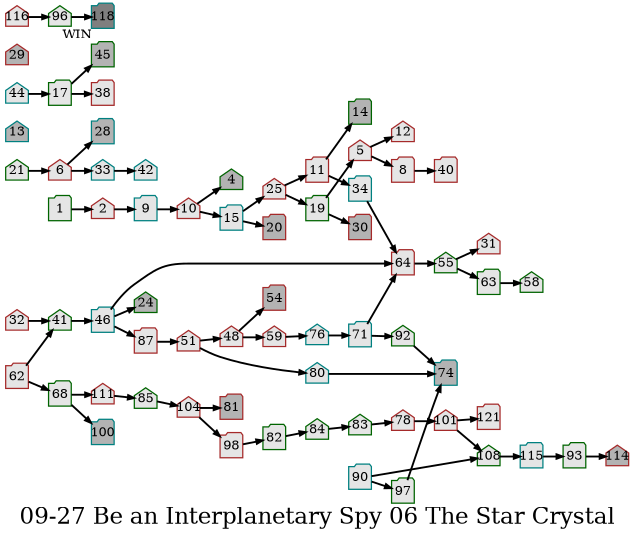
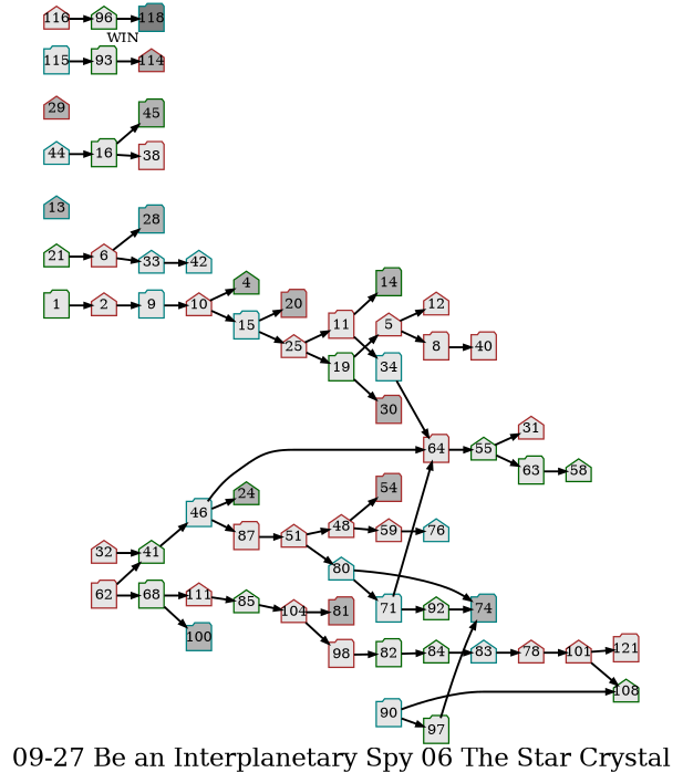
  digraph {
    fontname="DejaVu Serif"
    fontsize=36
    label="09-27 Be an Interplanetary Spy 06 The Star Crystal"
    nodesep=0.35
    ordering=out
    rankdir=LR
    ranksep=0.45
    node [color=brown fillcolor=grey90 fixedsize=true fontname="DejaVu Serif" fontsize=20 labelfloat=true margin="0,0" penwidth=2 regular=true shape=house style=filled]
    edge [fontname="DejaVu Serif" fontsize=12 labelfloat=true penwidth=3]
    1 [color=darkgreen shape=folder]
    2
    9 [color=teal shape=folder]
    10
    4 [color=darkgreen fillcolor=grey70]
    15 [color=teal shape=folder]
    5
    12
    8 [shape=folder]
    28 [color=teal fillcolor=grey70 shape=folder]
    6
    33 [color=teal]
    42 [color=teal]
    40 [shape=folder]
    25
    20 [fillcolor=grey70 shape=folder]
    11 [shape=folder]
    19 [color=darkgreen shape=folder]
    14 [color=darkgreen fillcolor=grey70 shape=folder]
    34 [color=teal shape=folder]
    64 [shape=folder]
    55 [color=darkgreen]
    13 [color=teal fillcolor=grey70]
    30 [fillcolor=grey70 shape=folder]
    45 [color=darkgreen fillcolor=grey70 shape=folder]
-   17 [color=darkgreen shape=folder]
+   17 [color=darkgreen shape=folder label=16]
    38 [shape=folder]
    21 [color=darkgreen]
    24 [color=darkgreen fillcolor=grey70]
    29 [fillcolor=grey70]
    32
    41 [color=darkgreen]
    46 [color=teal shape=folder]
    87 [shape=folder]
    31
    63 [color=darkgreen shape=folder]
    51
    44 [color=teal]
    48
    80 [color=teal]
    54 [fillcolor=grey70 shape=folder]
    59
    76 [color=teal]
    71 [color=teal shape=folder]
    74 [color=teal fillcolor=grey70 shape=folder]
    58 [color=darkgreen]
    92 [color=darkgreen]
    62 [shape=folder]
    68 [color=darkgreen shape=folder]
    111
    100 [color=teal fillcolor=grey70 shape=folder]
    85 [color=darkgreen]
    104
    78
    101
    121 [shape=folder]
    108 [color=darkgreen]
    90 [color=teal shape=folder]
    97 [color=darkgreen shape=folder]
    81 [fillcolor=grey70 shape=folder]
    82 [color=darkgreen shape=folder]
    84 [color=darkgreen]
-   83 [color=darkgreen]
+   83 [color=teal]
    98 [shape=folder]
    115 [color=teal shape=folder]
    93 [color=darkgreen shape=folder]
    114 [fillcolor=grey70]
    116
    96 [color=darkgreen]
    118 [color=teal fillcolor=grey50 shape=folder xlabel=WIN]
    1 -> 2
    2 -> 9
    9 -> 10
    10 -> 4
    10 -> 15
    15 -> 25
    15 -> 20
    5 -> 12
    5 -> 8
    8 -> 40
    6 -> 28
    6 -> 33
    33 -> 42
    25 -> 11
    25 -> 19
    11 -> 14
    11 -> 34
    19 -> 5
    19 -> 30
    34 -> 64
    64 -> 55
    55 -> 31
    55 -> 63
    17 -> 45
    17 -> 38
    21 -> 6
    32 -> 41
    41 -> 46
    46 -> 64
    46 -> 24
    46 -> 87
    87 -> 51
    63 -> 58
    51 -> 48
    51 -> 80
    44 -> 17
    48 -> 54
    48 -> 59
    80 -> 74
    59 -> 76
-   76 -> 71
+   80 -> 71
    71 -> 64
    71 -> 92
    92 -> 74
    62 -> 41
    62 -> 68
    68 -> 111
    68 -> 100
    111 -> 85
    85 -> 104
    104 -> 81
    104 -> 98
    78 -> 101
    101 -> 121
    101 -> 108
-   108 -> 115
    90 -> 108
    90 -> 97
    97 -> 74
    82 -> 84
    84 -> 83
    83 -> 78
    98 -> 82
    115 -> 93
    93 -> 114
    116 -> 96
    96 -> 118
  }
